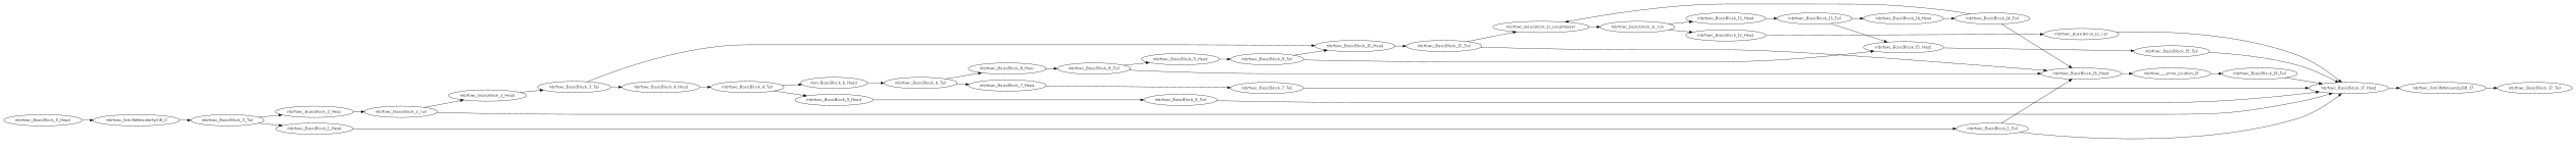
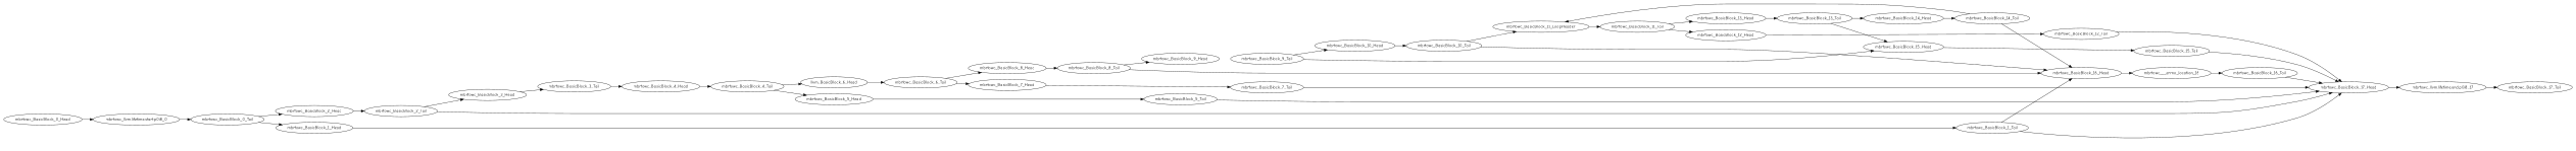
  digraph {
    fontname="Comic Neue"
    rankdir=LR
    node [fontname="Comic Neue"]
    edge [fontname="Comic Neue"]
    mbrtowc_BasicBlock_8_Head
    mbrtowc_BasicBlock_8_Tail
    mbrtowc_BasicBlock_16_Head
    mbrtowc_BasicBlock_9_Head
    mbrtowc___errno_location_16
    mbrtowc_BasicBlock_9_Tail
    n7 [label=llvm_BasicBlock_6_Head]
    mbrtowc_BasicBlock_6_Tail
    mbrtowc_BasicBlock_7_Head
    mbrtowc_BasicBlock_7_Tail
    mbrtowc_BasicBlock_17_Head
    "mbrtowc_llvm.lifetime.end.p0i8_17"
    mbrtowc_BasicBlock_3_Head
    mbrtowc_BasicBlock_3_Tail
    mbrtowc_BasicBlock_10_Head
    mbrtowc_BasicBlock_4_Head
    mbrtowc_BasicBlock_10_Tail
    mbrtowc_BasicBlock_4_Tail
    mbrtowc_BasicBlock_15_Head
    mbrtowc_BasicBlock_15_Tail
    mbrtowc_BasicBlock_11_LoopHeader
    mbrtowc_BasicBlock_11_Tail
    mbrtowc_BasicBlock_13_Head
    mbrtowc_BasicBlock_12_Head
    mbrtowc_BasicBlock_16_Tail
    mbrtowc_BasicBlock_2_Head
    mbrtowc_BasicBlock_2_Tail
    mbrtowc_BasicBlock_17_Tail
    mbrtowc_BasicBlock_5_Head
    mbrtowc_BasicBlock_5_Tail
    mbrtowc_BasicBlock_13_Tail
    mbrtowc_BasicBlock_12_Tail
    "mbrtowc_llvm.lifetime.start.p0i8_0"
    mbrtowc_BasicBlock_0_Tail
    mbrtowc_BasicBlock_1_Head
    mbrtowc_BasicBlock_1_Tail
    mbrtowc_BasicBlock_0_Head
    mbrtowc_BasicBlock_14_Head
    mbrtowc_BasicBlock_14_Tail
    mbrtowc_BasicBlock_8_Head -> mbrtowc_BasicBlock_8_Tail
    mbrtowc_BasicBlock_8_Tail -> mbrtowc_BasicBlock_16_Head
    mbrtowc_BasicBlock_8_Tail -> mbrtowc_BasicBlock_9_Head
    mbrtowc_BasicBlock_16_Head -> mbrtowc___errno_location_16
-   mbrtowc_BasicBlock_9_Head -> mbrtowc_BasicBlock_9_Tail
    mbrtowc___errno_location_16 -> mbrtowc_BasicBlock_16_Tail
    mbrtowc_BasicBlock_9_Tail -> mbrtowc_BasicBlock_10_Head
    mbrtowc_BasicBlock_9_Tail -> mbrtowc_BasicBlock_15_Head
    n7 -> mbrtowc_BasicBlock_6_Tail
    mbrtowc_BasicBlock_6_Tail -> mbrtowc_BasicBlock_8_Head
    mbrtowc_BasicBlock_6_Tail -> mbrtowc_BasicBlock_7_Head
    mbrtowc_BasicBlock_7_Head -> mbrtowc_BasicBlock_7_Tail
    mbrtowc_BasicBlock_7_Tail -> mbrtowc_BasicBlock_17_Head
    mbrtowc_BasicBlock_17_Head -> "mbrtowc_llvm.lifetime.end.p0i8_17"
    "mbrtowc_llvm.lifetime.end.p0i8_17" -> mbrtowc_BasicBlock_17_Tail
    mbrtowc_BasicBlock_3_Head -> mbrtowc_BasicBlock_3_Tail
-   mbrtowc_BasicBlock_3_Tail -> mbrtowc_BasicBlock_10_Head
    mbrtowc_BasicBlock_3_Tail -> mbrtowc_BasicBlock_4_Head
    mbrtowc_BasicBlock_10_Head -> mbrtowc_BasicBlock_10_Tail
    mbrtowc_BasicBlock_4_Head -> mbrtowc_BasicBlock_4_Tail
    mbrtowc_BasicBlock_10_Tail -> mbrtowc_BasicBlock_16_Head
    mbrtowc_BasicBlock_10_Tail -> mbrtowc_BasicBlock_11_LoopHeader
    mbrtowc_BasicBlock_4_Tail -> n7
    mbrtowc_BasicBlock_4_Tail -> mbrtowc_BasicBlock_5_Head
    mbrtowc_BasicBlock_15_Head -> mbrtowc_BasicBlock_15_Tail
    mbrtowc_BasicBlock_15_Tail -> mbrtowc_BasicBlock_17_Head
    mbrtowc_BasicBlock_11_LoopHeader -> mbrtowc_BasicBlock_11_Tail
    mbrtowc_BasicBlock_11_Tail -> mbrtowc_BasicBlock_13_Head
    mbrtowc_BasicBlock_11_Tail -> mbrtowc_BasicBlock_12_Head
    mbrtowc_BasicBlock_13_Head -> mbrtowc_BasicBlock_13_Tail
    mbrtowc_BasicBlock_12_Head -> mbrtowc_BasicBlock_12_Tail
    mbrtowc_BasicBlock_16_Tail -> mbrtowc_BasicBlock_17_Head
    mbrtowc_BasicBlock_2_Head -> mbrtowc_BasicBlock_2_Tail
    mbrtowc_BasicBlock_2_Tail -> mbrtowc_BasicBlock_17_Head
    mbrtowc_BasicBlock_2_Tail -> mbrtowc_BasicBlock_3_Head
    mbrtowc_BasicBlock_5_Head -> mbrtowc_BasicBlock_5_Tail
    mbrtowc_BasicBlock_5_Tail -> mbrtowc_BasicBlock_17_Head
    mbrtowc_BasicBlock_13_Tail -> mbrtowc_BasicBlock_15_Head
    mbrtowc_BasicBlock_13_Tail -> mbrtowc_BasicBlock_14_Head
    mbrtowc_BasicBlock_12_Tail -> mbrtowc_BasicBlock_17_Head
    "mbrtowc_llvm.lifetime.start.p0i8_0" -> mbrtowc_BasicBlock_0_Tail
    mbrtowc_BasicBlock_0_Tail -> mbrtowc_BasicBlock_2_Head
    mbrtowc_BasicBlock_0_Tail -> mbrtowc_BasicBlock_1_Head
    mbrtowc_BasicBlock_1_Head -> mbrtowc_BasicBlock_1_Tail
    mbrtowc_BasicBlock_1_Tail -> mbrtowc_BasicBlock_16_Head
    mbrtowc_BasicBlock_1_Tail -> mbrtowc_BasicBlock_17_Head
    mbrtowc_BasicBlock_0_Head -> "mbrtowc_llvm.lifetime.start.p0i8_0"
    mbrtowc_BasicBlock_14_Head -> mbrtowc_BasicBlock_14_Tail
    mbrtowc_BasicBlock_14_Tail -> mbrtowc_BasicBlock_16_Head
    mbrtowc_BasicBlock_14_Tail -> mbrtowc_BasicBlock_11_LoopHeader
  }
